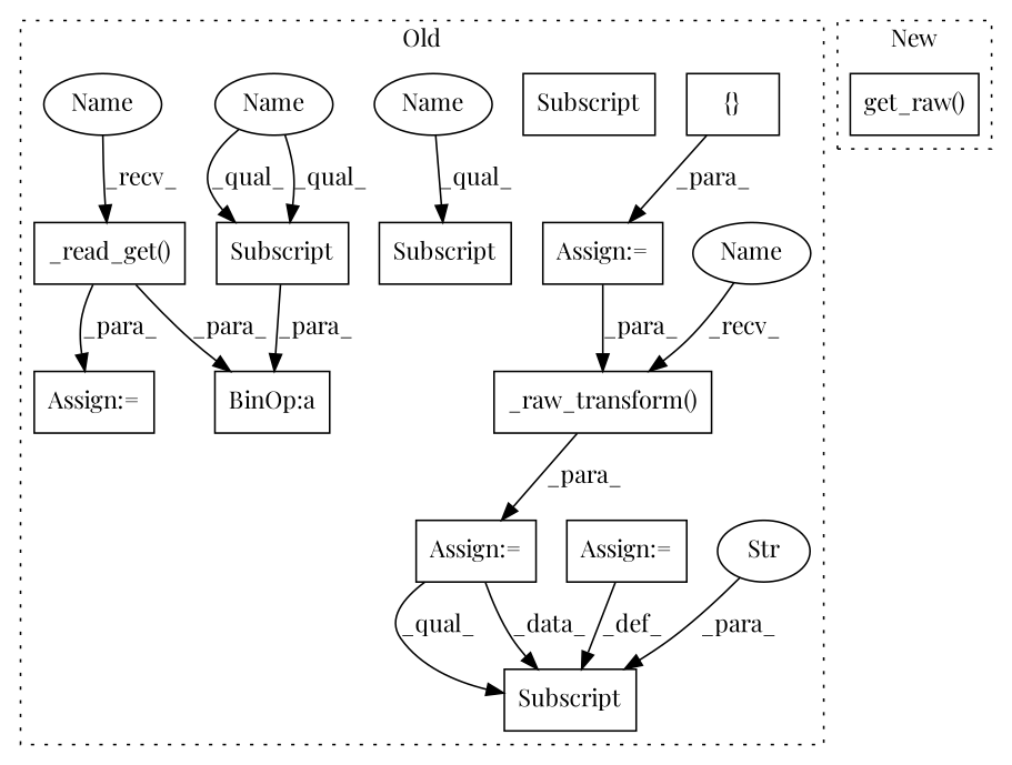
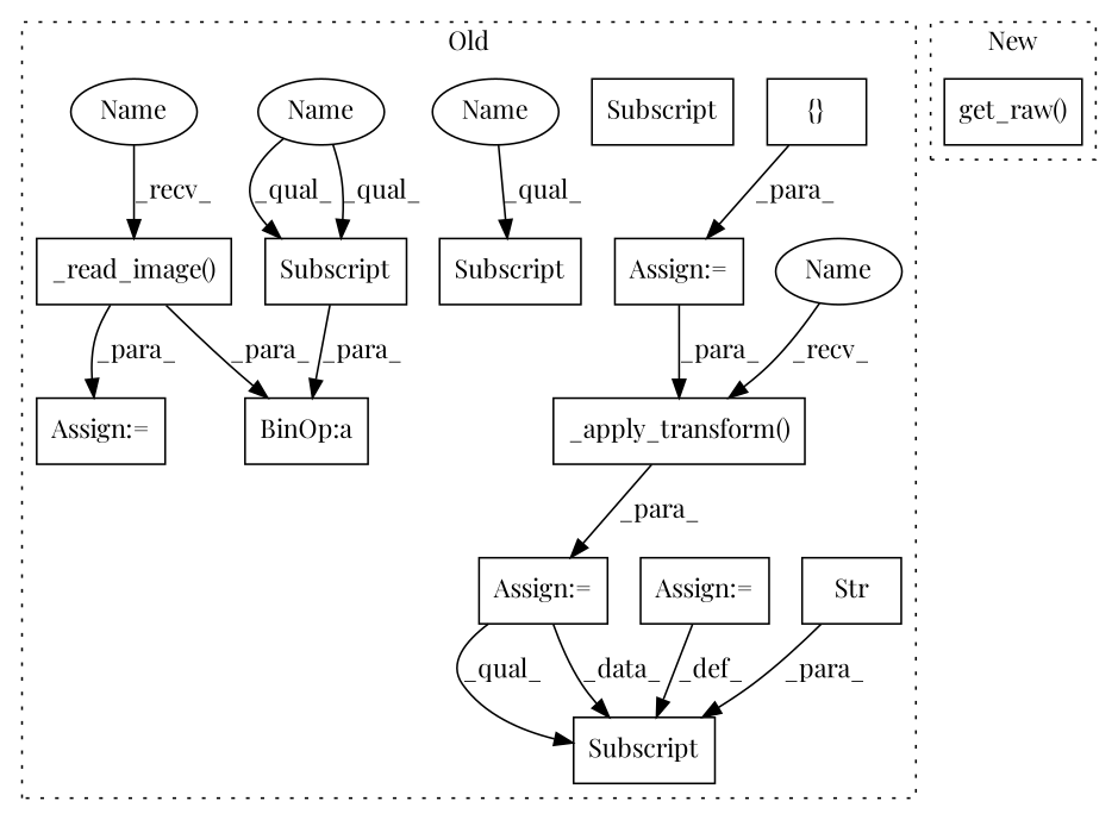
  digraph {
    fontname="Playfair Display"
    node [a=63 fontname="Playfair Display" l=3 s="3419,0" shape=box]
    edge [fontname="Playfair Display"]
    n1 [a=95 l="1,1" label="{}" s="3462,3491"]
-   n2 [a=75 l="22,1" label="_raw_transform()" s="3510,3552"]
-   n3 [a=75 l="17,1" label="_read_get()" s="3390,3443"]
+   n2 [a=75 l="22,1" label="_apply_transform()" s="3510,3552"]
+   n3 [a=75 l="17,1" label="_read_image()" s="3390,3443"]
    n4 [a=82 label="BinOp:a" s=3416]
    n5 [l="24,0" label=Subscript]
    n6 [a=68 label="Assign:=" s=3459]
    n7 [a=68 label="Assign:=" s=3387]
    n8 [l="16,0" label=Subscript s="3964,0"]
-   n9 [a=66 l=8 label=Str s=3971 shape=ellipse]
+   n9 [a=66 l=8 label=Str s=3971]
    n10 [l="26,0" label=Subscript s="3855,0"]
    n11 [a=68 label="Assign:=" s=3507]
    n12 [a=68 label="Assign:=" s=3980]
    n13 [a=87 l=6 label=Name s=3419 shape=ellipse]
    n14 [a=87 l=6 label=Name s=3855 shape=ellipse]
    n15 [l="24,0" label=Subscript]
    n16 [a=87 l=4 label=Name s=3510 shape=ellipse]
    n17 [a=87 l=4 label=Name s=3390 shape=ellipse]
    n18 [a=75 l="13,1" label="get_raw()" s="4198,4214"]
    subgraph cluster_1 {
      label=Old
      style=dotted
      n1
      n2
      n3
      n4
      n5
      n6
      n7
      n8
      n9
      n10
      n11
      n12
      n13
      n14
      n15
      n16
      n17
    }
    subgraph cluster_2 {
      label=New
      style=dotted
      n18
    }
    n1 -> n6 [label=_para_]
    n2 -> n11 [label=_para_]
    n3 -> n4 [label=_para_]
    n3 -> n7 [label=_para_]
    n6 -> n2 [label=_para_]
    n9 -> n8 [label=_para_]
    n11 -> n8 [label=_qual_]
    n11 -> n8 [label=_data_]
    n12 -> n8 [label=_def_]
    n13 -> n15 [label=_qual_]
    n13 -> n15 [label=_qual_]
    n14 -> n10 [label=_qual_]
    n15 -> n4 [label=_para_]
    n16 -> n2 [label=_recv_]
    n17 -> n3 [label=_recv_]
  }
